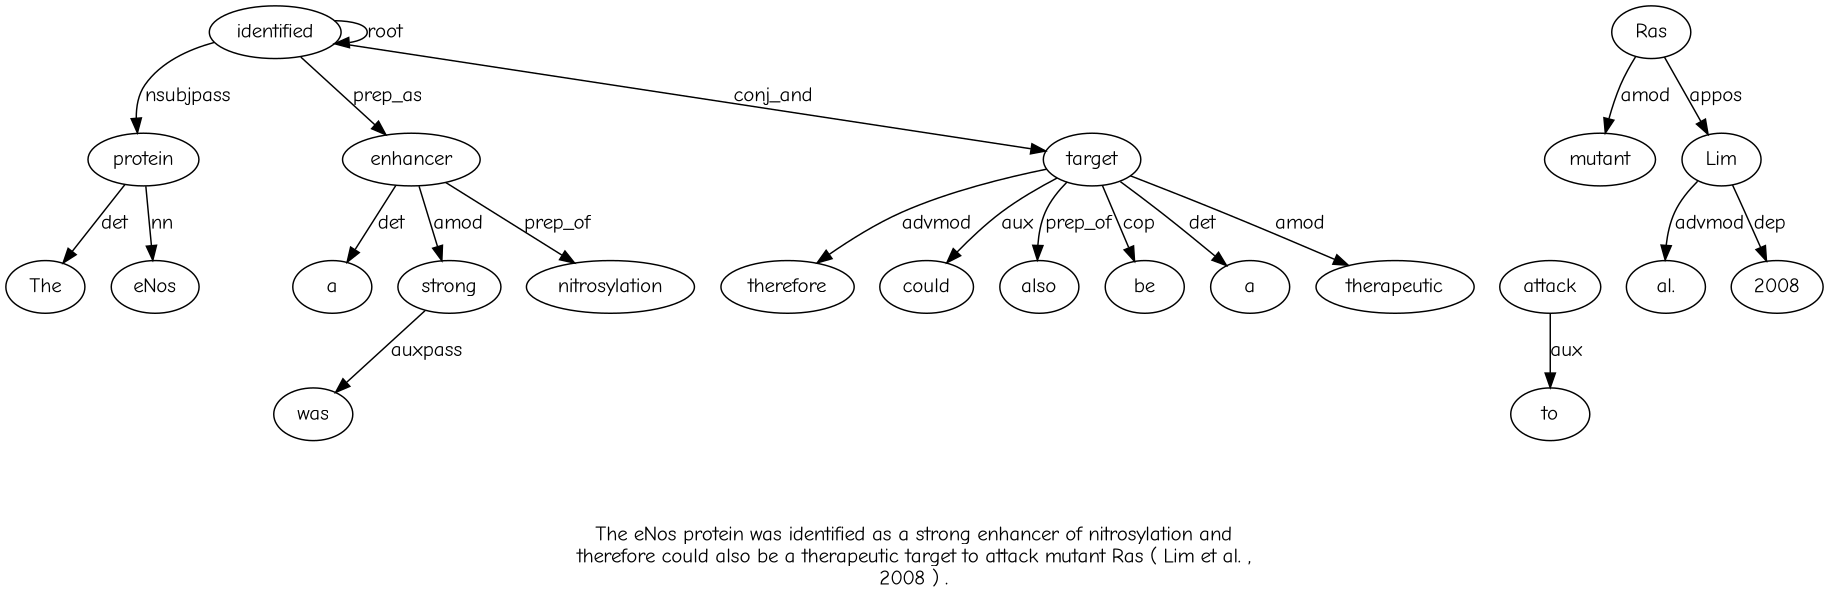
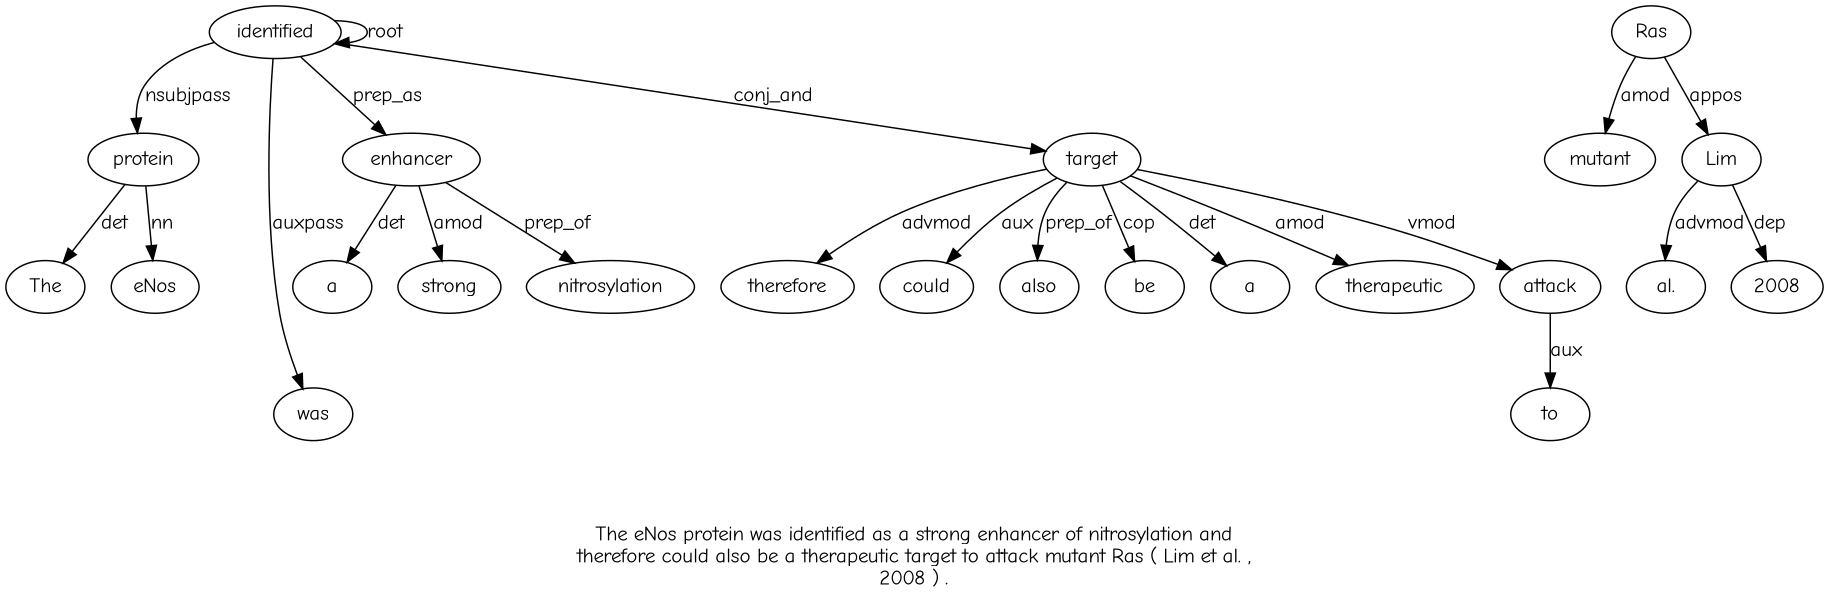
  digraph {
    fontname="Comic Neue"
    label="The eNos protein was identified as a strong enhancer of nitrosylation and\ntherefore could also be a therapeutic target to attack mutant Ras ( Lim et al. ,\n2008 ) ."
    node [fillcolor=white fontname="Comic Neue" style=filled]
    edge [fontname="Comic Neue"]
    n1 [label=protein]
    n2 [label=The]
    n3 [label=eNos]
    n4 [label=identified]
    n5 [label=was]
    n6 [label=enhancer]
    n7 [label=target]
    n8 [label=a]
    n9 [label=strong]
    n10 [label=nitrosylation]
    n11 [label=therefore]
    n12 [label=could]
    n13 [label=also]
    n14 [label=be]
    n15 [label=a]
    n16 [label=therapeutic]
    n17 [label=attack]
    n18 [label=to]
    n19 [label=Ras]
    n20 [label=mutant]
    n21 [label=Lim]
    n22 [label="al."]
    n23 [label=2008]
    n1 -> n2 [label=det]
    n1 -> n3 [label=nn]
    n4 -> n1 [label=nsubjpass]
    n4 -> n4 [label=root]
-   n9 -> n5 [label=auxpass]
+   n4 -> n5 [label=auxpass]
    n4 -> n6 [label=prep_as]
    n4 -> n7 [label=conj_and]
    n6 -> n8 [label=det]
    n6 -> n9 [label=amod]
    n6 -> n10 [label=prep_of]
    n7 -> n11 [label=advmod]
    n7 -> n12 [label=aux]
    n7 -> n13 [label=prep_of]
    n7 -> n14 [label=cop]
    n7 -> n15 [label=det]
    n7 -> n16 [label=amod]
+   n7 -> n17 [label=vmod]
    n17 -> n18 [label=aux]
    n19 -> n20 [label=amod]
    n19 -> n21 [label=appos]
    n21 -> n22 [label=advmod]
    n21 -> n23 [label=dep]
  }
